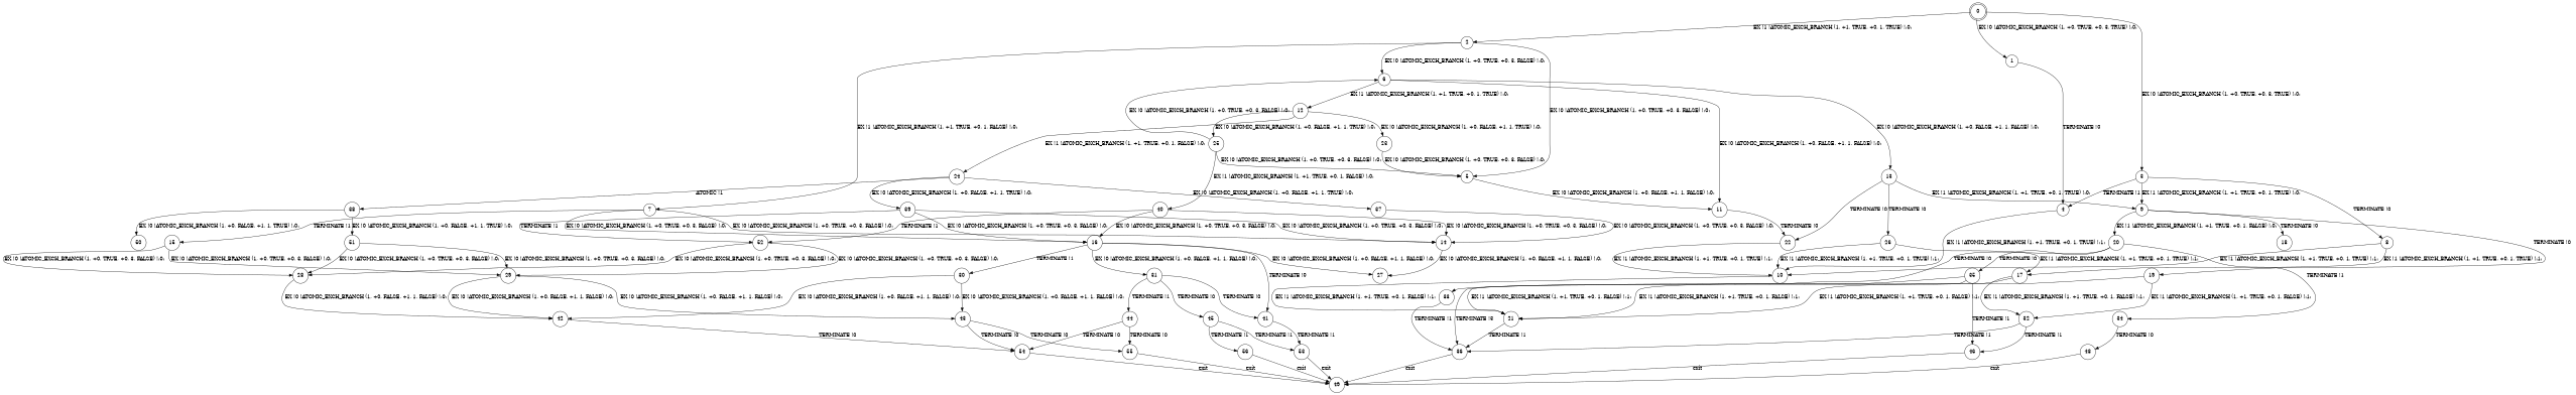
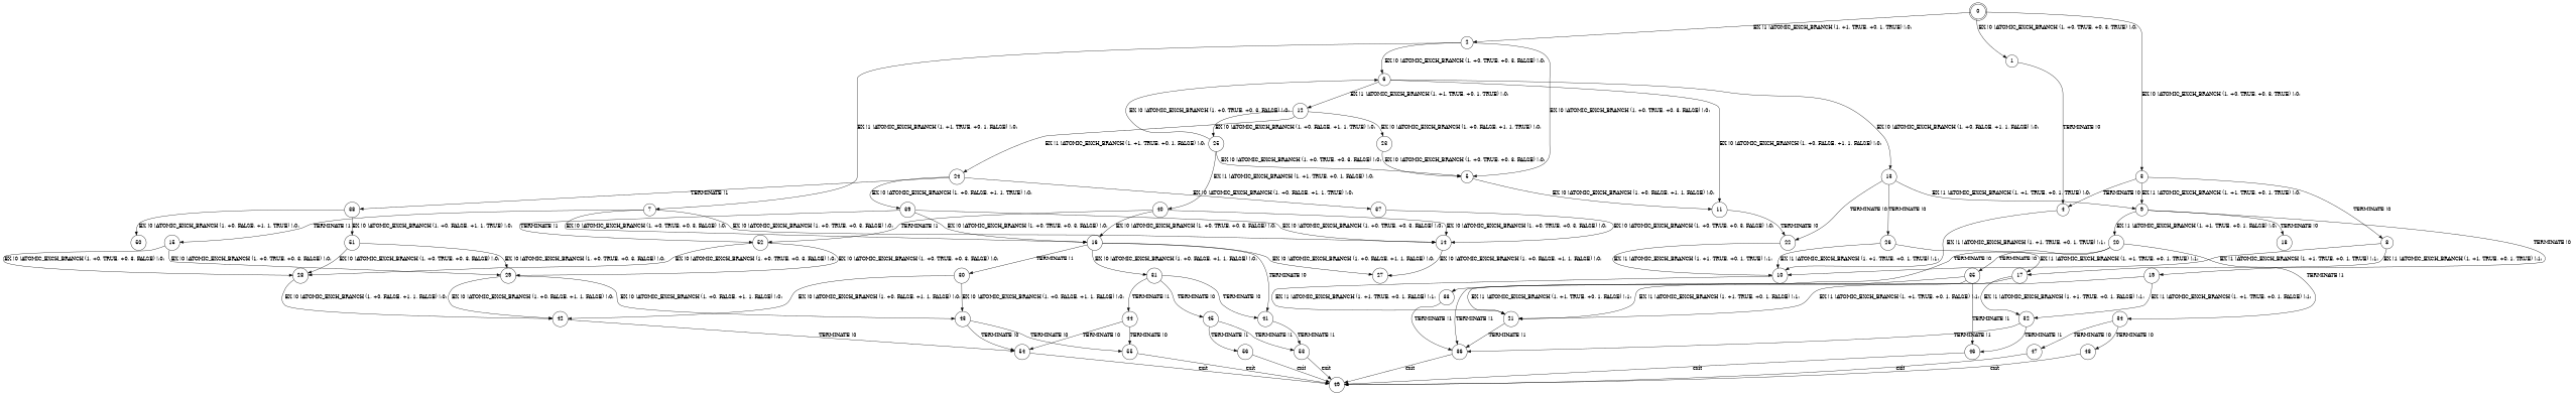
  digraph {
    node [shape=circle]
    0 [peripheries=2]
    1
    2
    3
    4
    5
    6
    7
    8
    9
    10
    11
    12
    13
    14
    15
    16
    17
    18
    19
    20
    21
    22
    23
    24
    25
    26
    27
    28
    29
    30
    31
    41
    32
    33
    34
    35
    36
    37
    38
    39
    40
    42
    43
    44
    45
    46
+   47
    48
    49
    50
    51
    52
    53
    54
    55
    56
    0 -> 1 [label="EX !0 !ATOMIC_EXCH_BRANCH (1, +0, TRUE, +0, 3, TRUE) !:0:"]
    0 -> 2 [label="EX !1 !ATOMIC_EXCH_BRANCH (1, +1, TRUE, +0, 1, TRUE) !:0:"]
    0 -> 3 [label="EX !0 !ATOMIC_EXCH_BRANCH (1, +0, TRUE, +0, 3, TRUE) !:0:"]
    1 -> 4 [label="TERMINATE !0"]
    2 -> 5 [label="EX !0 !ATOMIC_EXCH_BRANCH (1, +0, TRUE, +0, 3, FALSE) !:0:"]
    2 -> 6 [label="EX !0 !ATOMIC_EXCH_BRANCH (1, +0, TRUE, +0, 3, FALSE) !:0:"]
    2 -> 7 [label="EX !1 !ATOMIC_EXCH_BRANCH (1, +1, TRUE, +0, 1, FALSE) !:0:"]
-   3 -> 4 [label="TERMINATE !1"]
+   3 -> 4 [label="TERMINATE !0"]
    3 -> 8 [label="TERMINATE !0"]
    3 -> 9 [label="EX !1 !ATOMIC_EXCH_BRANCH (1, +1, TRUE, +0, 1, TRUE) !:0:"]
    4 -> 10 [label="EX !1 !ATOMIC_EXCH_BRANCH (1, +1, TRUE, +0, 1, TRUE) !:1:"]
    5 -> 11 [label="EX !0 !ATOMIC_EXCH_BRANCH (1, +0, FALSE, +1, 1, FALSE) !:0:"]
    6 -> 11 [label="EX !0 !ATOMIC_EXCH_BRANCH (1, +0, FALSE, +1, 1, FALSE) !:0:"]
    6 -> 12 [label="EX !1 !ATOMIC_EXCH_BRANCH (1, +1, TRUE, +0, 1, TRUE) !:0:"]
    6 -> 13 [label="EX !0 !ATOMIC_EXCH_BRANCH (1, +0, FALSE, +1, 1, FALSE) !:0:"]
    7 -> 14 [label="EX !0 !ATOMIC_EXCH_BRANCH (1, +0, TRUE, +0, 3, FALSE) !:0:"]
    7 -> 15 [label="TERMINATE !1"]
    7 -> 16 [label="EX !0 !ATOMIC_EXCH_BRANCH (1, +0, TRUE, +0, 3, FALSE) !:0:"]
    8 -> 10 [label="EX !1 !ATOMIC_EXCH_BRANCH (1, +1, TRUE, +0, 1, TRUE) !:1:"]
    8 -> 17 [label="EX !1 !ATOMIC_EXCH_BRANCH (1, +1, TRUE, +0, 1, TRUE) !:1:"]
    9 -> 18 [label="TERMINATE !0"]
    9 -> 19 [label="TERMINATE !0"]
    9 -> 20 [label="EX !1 !ATOMIC_EXCH_BRANCH (1, +1, TRUE, +0, 1, FALSE) !:0:"]
    10 -> 21 [label="EX !1 !ATOMIC_EXCH_BRANCH (1, +1, TRUE, +0, 1, FALSE) !:1:"]
    11 -> 22 [label="TERMINATE !0"]
    12 -> 23 [label="EX !0 !ATOMIC_EXCH_BRANCH (1, +0, FALSE, +1, 1, TRUE) !:0:"]
    12 -> 24 [label="EX !1 !ATOMIC_EXCH_BRANCH (1, +1, TRUE, +0, 1, FALSE) !:0:"]
    12 -> 25 [label="EX !0 !ATOMIC_EXCH_BRANCH (1, +0, FALSE, +1, 1, TRUE) !:0:"]
    13 -> 9 [label="EX !1 !ATOMIC_EXCH_BRANCH (1, +1, TRUE, +0, 1, TRUE) !:0:"]
    13 -> 22 [label="TERMINATE !0"]
    13 -> 26 [label="TERMINATE !0"]
    14 -> 27 [label="EX !0 !ATOMIC_EXCH_BRANCH (1, +0, FALSE, +1, 1, FALSE) !:0:"]
    15 -> 28 [label="EX !0 !ATOMIC_EXCH_BRANCH (1, +0, TRUE, +0, 3, FALSE) !:0:"]
    15 -> 29 [label="EX !0 !ATOMIC_EXCH_BRANCH (1, +0, TRUE, +0, 3, FALSE) !:0:"]
    16 -> 27 [label="EX !0 !ATOMIC_EXCH_BRANCH (1, +0, FALSE, +1, 1, FALSE) !:0:"]
    16 -> 30 [label="TERMINATE !1"]
    16 -> 31 [label="EX !0 !ATOMIC_EXCH_BRANCH (1, +0, FALSE, +1, 1, FALSE) !:0:"]
    16 -> 41 [label="TERMINATE !0"]
    17 -> 21 [label="EX !1 !ATOMIC_EXCH_BRANCH (1, +1, TRUE, +0, 1, FALSE) !:1:"]
    17 -> 32 [label="EX !1 !ATOMIC_EXCH_BRANCH (1, +1, TRUE, +0, 1, FALSE) !:1:"]
    19 -> 21 [label="EX !1 !ATOMIC_EXCH_BRANCH (1, +1, TRUE, +0, 1, FALSE) !:1:"]
    19 -> 32 [label="EX !1 !ATOMIC_EXCH_BRANCH (1, +1, TRUE, +0, 1, FALSE) !:1:"]
    20 -> 33 [label="TERMINATE !0"]
    20 -> 34 [label="TERMINATE !1"]
    20 -> 35 [label="TERMINATE !0"]
    21 -> 36 [label="TERMINATE !1"]
    22 -> 10 [label="EX !1 !ATOMIC_EXCH_BRANCH (1, +1, TRUE, +0, 1, TRUE) !:1:"]
    23 -> 5 [label="EX !0 !ATOMIC_EXCH_BRANCH (1, +0, TRUE, +0, 3, FALSE) !:0:"]
    24 -> 37 [label="EX !0 !ATOMIC_EXCH_BRANCH (1, +0, FALSE, +1, 1, TRUE) !:0:"]
-   24 -> 38 [label="ATOMIC !1"]
+   24 -> 38 [label="TERMINATE !1"]
    24 -> 39 [label="EX !0 !ATOMIC_EXCH_BRANCH (1, +0, FALSE, +1, 1, TRUE) !:0:"]
    25 -> 5 [label="EX !0 !ATOMIC_EXCH_BRANCH (1, +0, TRUE, +0, 3, FALSE) !:0:"]
    25 -> 6 [label="EX !0 !ATOMIC_EXCH_BRANCH (1, +0, TRUE, +0, 3, FALSE) !:0:"]
    25 -> 40 [label="EX !1 !ATOMIC_EXCH_BRANCH (1, +1, TRUE, +0, 1, FALSE) !:0:"]
    26 -> 10 [label="EX !1 !ATOMIC_EXCH_BRANCH (1, +1, TRUE, +0, 1, TRUE) !:1:"]
    26 -> 17 [label="EX !1 !ATOMIC_EXCH_BRANCH (1, +1, TRUE, +0, 1, TRUE) !:1:"]
    28 -> 42 [label="EX !0 !ATOMIC_EXCH_BRANCH (1, +0, FALSE, +1, 1, FALSE) !:0:"]
    29 -> 42 [label="EX !0 !ATOMIC_EXCH_BRANCH (1, +0, FALSE, +1, 1, FALSE) !:0:"]
    29 -> 43 [label="EX !0 !ATOMIC_EXCH_BRANCH (1, +0, FALSE, +1, 1, FALSE) !:0:"]
    30 -> 42 [label="EX !0 !ATOMIC_EXCH_BRANCH (1, +0, FALSE, +1, 1, FALSE) !:0:"]
    30 -> 43 [label="EX !0 !ATOMIC_EXCH_BRANCH (1, +0, FALSE, +1, 1, FALSE) !:0:"]
    31 -> 41 [label="TERMINATE !0"]
    31 -> 44 [label="TERMINATE !1"]
    31 -> 45 [label="TERMINATE !0"]
    41 -> 53 [label="TERMINATE !1"]
    32 -> 36 [label="TERMINATE !1"]
    32 -> 46 [label="TERMINATE !1"]
    33 -> 36 [label="TERMINATE !1"]
+   34 -> 47 [label="TERMINATE !0"]
    34 -> 48 [label="TERMINATE !0"]
    35 -> 21 [label="EX !1 !ATOMIC_EXCH_BRANCH (1, +1, TRUE, +0, 1, FALSE) !:1:"]
-   35 -> 36 [label="TERMINATE !3"]
+   35 -> 36 [label="TERMINATE !1"]
    35 -> 46 [label="TERMINATE !1"]
    36 -> 49 [label=exit]
    37 -> 14 [label="EX !0 !ATOMIC_EXCH_BRANCH (1, +0, TRUE, +0, 3, FALSE) !:0:"]
    38 -> 50 [label="EX !0 !ATOMIC_EXCH_BRANCH (1, +0, FALSE, +1, 1, TRUE) !:0:"]
    38 -> 51 [label="EX !0 !ATOMIC_EXCH_BRANCH (1, +0, FALSE, +1, 1, TRUE) !:0:"]
    39 -> 14 [label="EX !0 !ATOMIC_EXCH_BRANCH (1, +0, TRUE, +0, 3, FALSE) !:0:"]
    39 -> 16 [label="EX !0 !ATOMIC_EXCH_BRANCH (1, +0, TRUE, +0, 3, FALSE) !:0:"]
    39 -> 52 [label="TERMINATE !1"]
    40 -> 14 [label="EX !0 !ATOMIC_EXCH_BRANCH (1, +0, TRUE, +0, 3, FALSE) !:0:"]
    40 -> 16 [label="EX !0 !ATOMIC_EXCH_BRANCH (1, +0, TRUE, +0, 3, FALSE) !:0:"]
    40 -> 52 [label="TERMINATE !1"]
    42 -> 54 [label="TERMINATE !0"]
    43 -> 54 [label="TERMINATE !0"]
    43 -> 55 [label="TERMINATE !0"]
    44 -> 54 [label="TERMINATE !0"]
    44 -> 55 [label="TERMINATE !0"]
    45 -> 53 [label="TERMINATE !1"]
    45 -> 56 [label="TERMINATE !1"]
    46 -> 49 [label=exit]
+   47 -> 49 [label=exit]
    48 -> 49 [label=exit]
    51 -> 28 [label="EX !0 !ATOMIC_EXCH_BRANCH (1, +0, TRUE, +0, 3, FALSE) !:0:"]
    51 -> 29 [label="EX !0 !ATOMIC_EXCH_BRANCH (1, +0, TRUE, +0, 3, FALSE) !:0:"]
    52 -> 28 [label="EX !0 !ATOMIC_EXCH_BRANCH (1, +0, TRUE, +0, 3, FALSE) !:0:"]
    52 -> 29 [label="EX !0 !ATOMIC_EXCH_BRANCH (1, +0, TRUE, +0, 3, FALSE) !:0:"]
    53 -> 49 [label=exit]
    54 -> 49 [label=exit]
    55 -> 49 [label=exit]
    56 -> 49 [label=exit]
  }
